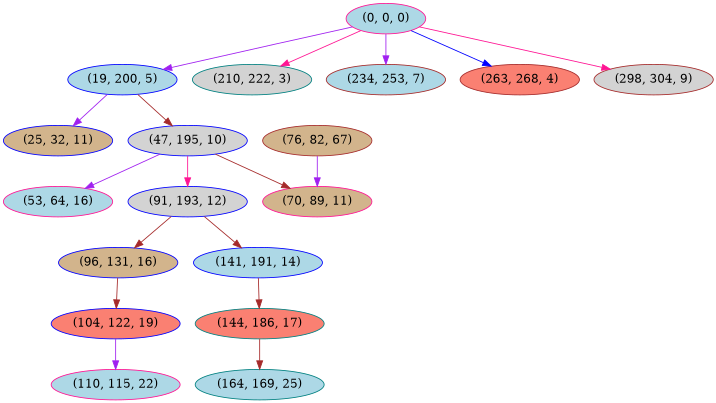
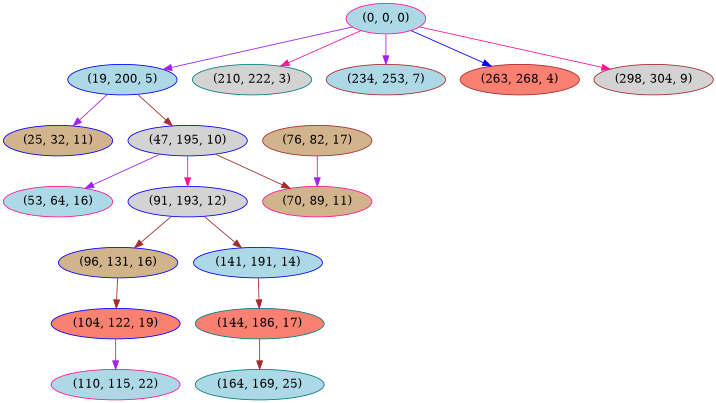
  digraph {
    node [color=blue fillcolor=lightblue style=filled]
    edge [color=brown]
    "(0, 0, 0)" [color=deeppink]
    "(19, 200, 5)"
    "(210, 222, 3)" [color=teal fillcolor=lightgrey]
    "(234, 253, 7)" [color=brown]
    "(263, 268, 4)" [color=brown fillcolor=salmon]
    "(298, 304, 9)" [color=brown fillcolor=lightgrey]
    "(25, 32, 11)" [fillcolor=tan]
    "(47, 195, 10)" [fillcolor=lightgrey]
    "(53, 64, 16)" [color=deeppink]
    "(70, 89, 11)" [color=deeppink fillcolor=tan]
    "(91, 193, 12)" [fillcolor=lightgrey]
    "(96, 131, 16)" [fillcolor=tan]
    "(141, 191, 14)"
-   "(76, 82, 17)" [color=brown fillcolor=tan label="(76, 82, 67)"]
+   "(76, 82, 17)" [color=brown fillcolor=tan]
    "(104, 122, 19)" [fillcolor=salmon]
    "(144, 186, 17)" [color=teal fillcolor=salmon]
    "(110, 115, 22)" [color=deeppink]
    "(164, 169, 25)" [color=teal]
    "(0, 0, 0)" -> "(19, 200, 5)" [color=purple]
    "(0, 0, 0)" -> "(210, 222, 3)" [color=deeppink]
    "(0, 0, 0)" -> "(234, 253, 7)" [color=purple]
    "(0, 0, 0)" -> "(263, 268, 4)" [color=blue]
    "(0, 0, 0)" -> "(298, 304, 9)" [color=deeppink]
    "(19, 200, 5)" -> "(25, 32, 11)" [color=purple]
    "(19, 200, 5)" -> "(47, 195, 10)"
    "(47, 195, 10)" -> "(53, 64, 16)" [color=purple]
    "(47, 195, 10)" -> "(70, 89, 11)"
    "(47, 195, 10)" -> "(91, 193, 12)" [color=deeppink]
    "(91, 193, 12)" -> "(96, 131, 16)"
    "(91, 193, 12)" -> "(141, 191, 14)"
    "(96, 131, 16)" -> "(104, 122, 19)"
    "(141, 191, 14)" -> "(144, 186, 17)"
    "(76, 82, 17)" -> "(70, 89, 11)" [color=purple]
    "(104, 122, 19)" -> "(110, 115, 22)" [color=purple]
    "(144, 186, 17)" -> "(164, 169, 25)"
  }
